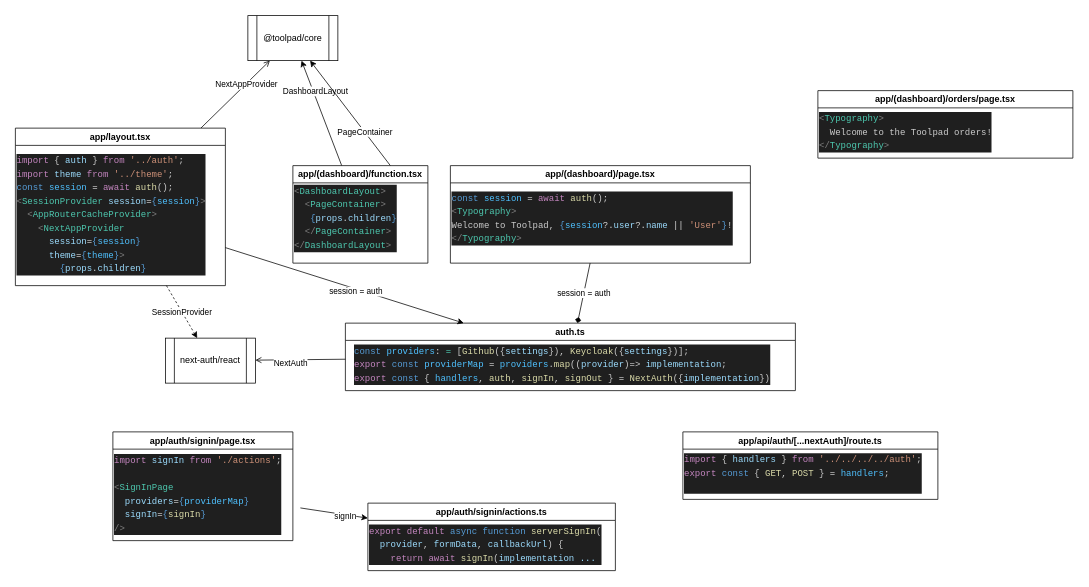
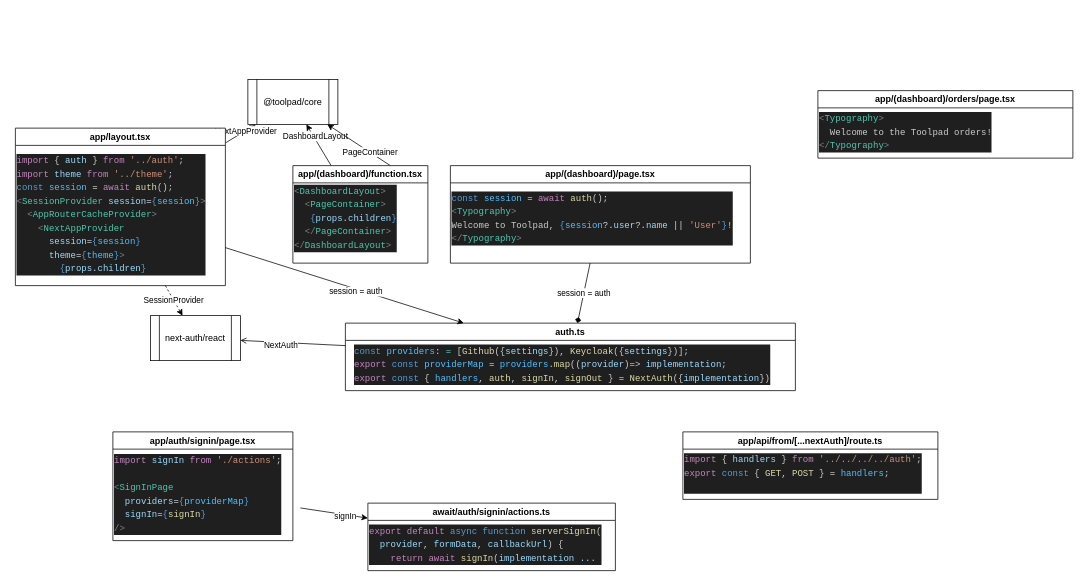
  <mxCell id="0" />
  <mxCell id="1" parent="0" />
  <mxCell id="2" value="SessionProvider" style="edgeStyle=none;html=1;dashed=1;" edge="1" parent="1" source="5" target="8"><mxGeometry relative="1" as="geometry" /></mxCell>
  <mxCell id="3" style="edgeStyle=none;html=1;endArrow=open;" edge="1" parent="1" source="5" target="7"><mxGeometry relative="1" as="geometry" /></mxCell>
  <mxCell id="4" value="NextAppProvider" style="edgeLabel;html=1;align=center;verticalAlign=middle;resizable=0;points=[];" vertex="1" connectable="0" parent="3"><mxGeometry x="0.309" relative="1" as="geometry"><mxPoint as="offset" /></mxGeometry></mxCell>
  <mxCell id="5" value="app/layout.tsx" style="swimlane;whiteSpace=wrap;html=1;" vertex="1" parent="1"><mxGeometry x="20" y="170" width="280" height="210" as="geometry" /></mxCell>
  <mxCell id="6" value="&lt;div style=&quot;color: rgb(204, 204, 204); background-color: rgb(31, 31, 31); font-family: Menlo, Monaco, &amp;quot;Courier New&amp;quot;, monospace; line-height: 18px;&quot;&gt;&lt;div&gt;&lt;div style=&quot;line-height: 18px;&quot;&gt;&lt;div&gt;&lt;span style=&quot;color: #c586c0;&quot;&gt;import&lt;/span&gt; { &lt;span style=&quot;color: #9cdcfe;&quot;&gt;auth&lt;/span&gt; } &lt;span style=&quot;color: #c586c0;&quot;&gt;from&lt;/span&gt; &lt;span style=&quot;color: #ce9178;&quot;&gt;'../auth'&lt;/span&gt;;&lt;/div&gt;&lt;div&gt;&lt;span style=&quot;color: #c586c0;&quot;&gt;import&lt;/span&gt; &lt;span style=&quot;color: #9cdcfe;&quot;&gt;theme&lt;/span&gt; &lt;span style=&quot;color: #c586c0;&quot;&gt;from&lt;/span&gt; &lt;span style=&quot;color: #ce9178;&quot;&gt;'../theme'&lt;/span&gt;;&lt;/div&gt;&lt;/div&gt;&lt;span style=&quot;color: rgb(86, 156, 214);&quot;&gt;const&lt;/span&gt;&lt;span style=&quot;&quot;&gt; &lt;/span&gt;&lt;span style=&quot;color: rgb(79, 193, 255);&quot;&gt;session&lt;/span&gt;&lt;span style=&quot;&quot;&gt; &lt;/span&gt;&lt;span style=&quot;color: rgb(212, 212, 212);&quot;&gt;=&lt;/span&gt;&lt;span style=&quot;&quot;&gt; &lt;/span&gt;&lt;span style=&quot;color: rgb(197, 134, 192);&quot;&gt;await&lt;/span&gt;&lt;span style=&quot;&quot;&gt; &lt;/span&gt;&lt;span style=&quot;color: rgb(220, 220, 170);&quot;&gt;auth&lt;/span&gt;&lt;span style=&quot;&quot;&gt;();&lt;br&gt;&lt;/span&gt;&lt;span style=&quot;color: #808080;&quot;&gt;&amp;lt;&lt;/span&gt;&lt;span style=&quot;color: #4ec9b0;&quot;&gt;SessionProvider&lt;/span&gt; &lt;span style=&quot;color: #9cdcfe;&quot;&gt;session&lt;/span&gt;&lt;span style=&quot;color: #d4d4d4;&quot;&gt;=&lt;/span&gt;&lt;span style=&quot;color: #569cd6;&quot;&gt;{&lt;/span&gt;&lt;span style=&quot;color: #4fc1ff;&quot;&gt;session&lt;/span&gt;&lt;span style=&quot;color: #569cd6;&quot;&gt;}&lt;/span&gt;&lt;span style=&quot;color: #808080;&quot;&gt;&amp;gt;&lt;/span&gt;&lt;/div&gt;&lt;div&gt;          &lt;span style=&quot;color: #808080;&quot;&gt;&amp;nbsp; &amp;lt;&lt;/span&gt;&lt;span style=&quot;color: #4ec9b0;&quot;&gt;AppRouterCacheProvider&lt;/span&gt;&lt;span style=&quot;color: #808080;&quot;&gt;&amp;gt;&lt;/span&gt;&lt;/div&gt;&lt;div&gt;          &lt;/div&gt;&lt;div&gt;            &lt;span style=&quot;color: #808080;&quot;&gt;&amp;nbsp; &amp;nbsp; &amp;lt;&lt;/span&gt;&lt;span style=&quot;color: #4ec9b0;&quot;&gt;NextAppProvider&lt;/span&gt;&lt;/div&gt;&lt;div&gt;              &lt;span style=&quot;color: #9cdcfe;&quot;&gt;&amp;nbsp; &amp;nbsp; &amp;nbsp; session&lt;/span&gt;&lt;span style=&quot;color: #d4d4d4;&quot;&gt;=&lt;/span&gt;&lt;span style=&quot;color: #569cd6;&quot;&gt;{&lt;/span&gt;&lt;span style=&quot;color: #4fc1ff;&quot;&gt;session&lt;/span&gt;&lt;span style=&quot;color: #569cd6;&quot;&gt;}&lt;/span&gt;&lt;/div&gt;&lt;div&gt;&lt;span style=&quot;color: #9cdcfe;&quot;&gt;&amp;nbsp; &amp;nbsp; &amp;nbsp; theme&lt;/span&gt;&lt;span style=&quot;color: #d4d4d4;&quot;&gt;=&lt;/span&gt;&lt;span style=&quot;color: #569cd6;&quot;&gt;{&lt;/span&gt;&lt;span style=&quot;color: #4fc1ff;&quot;&gt;theme&lt;/span&gt;&lt;span style=&quot;color: #569cd6;&quot;&gt;}&lt;/span&gt;&lt;span style=&quot;color: rgb(128, 128, 128);&quot;&gt;&amp;gt;&lt;br&gt;&amp;nbsp; &amp;nbsp; &amp;nbsp; &amp;nbsp;&amp;nbsp;&lt;/span&gt;&lt;span style=&quot;color: rgb(86, 156, 214);&quot;&gt;{&lt;/span&gt;&lt;span style=&quot;color: rgb(156, 220, 254);&quot;&gt;props&lt;/span&gt;&lt;span style=&quot;color: rgb(212, 212, 212);&quot;&gt;.&lt;/span&gt;&lt;span style=&quot;color: rgb(156, 220, 254);&quot;&gt;children&lt;/span&gt;&lt;span style=&quot;color: rgb(86, 156, 214);&quot;&gt;}&lt;/span&gt;&lt;/div&gt;&lt;/div&gt;" style="text;html=1;align=left;verticalAlign=middle;resizable=0;points=[];autosize=1;strokeColor=none;fillColor=none;" vertex="1" parent="5"><mxGeometry y="25" width="280" height="180" as="geometry" /></mxCell>
- <mxCell id="7" value="@toolpad/core" style="shape=process;whiteSpace=wrap;html=1;backgroundOutline=1;" vertex="1" parent="1"><mxGeometry x="330" y="20" width="120" height="60" as="geometry" /></mxCell>
- <mxCell id="8" value="next-auth/react" style="shape=process;whiteSpace=wrap;html=1;backgroundOutline=1;" vertex="1" parent="1"><mxGeometry x="220" y="450" width="120" height="60" as="geometry" /></mxCell>
+ <mxCell id="7" value="@toolpad/core" style="shape=process;whiteSpace=wrap;html=1;backgroundOutline=1;" vertex="1" parent="1"><mxGeometry x="330" y="105" width="120" height="60" as="geometry" /></mxCell>
+ <mxCell id="8" value="next-auth/react" style="shape=process;whiteSpace=wrap;html=1;backgroundOutline=1;" vertex="1" parent="1"><mxGeometry x="200" y="420" width="120" height="60" as="geometry" /></mxCell>
  <mxCell id="9" style="edgeStyle=none;html=1;" edge="1" parent="1" source="13" target="7"><mxGeometry relative="1" as="geometry" /></mxCell>
  <mxCell id="10" value="DashboardLayout" style="edgeLabel;html=1;align=center;verticalAlign=middle;resizable=0;points=[];" vertex="1" connectable="0" parent="9"><mxGeometry x="0.418" y="-2" relative="1" as="geometry"><mxPoint as="offset" /></mxGeometry></mxCell>
  <mxCell id="11" style="edgeStyle=none;html=1;" edge="1" parent="1" source="13" target="7"><mxGeometry relative="1" as="geometry"><Array as="points"><mxPoint x="520" y="220" /></Array></mxGeometry></mxCell>
  <mxCell id="12" value="PageContainer" style="edgeLabel;html=1;align=center;verticalAlign=middle;resizable=0;points=[];" vertex="1" connectable="0" parent="11"><mxGeometry x="-0.353" relative="1" as="geometry"><mxPoint as="offset" /></mxGeometry></mxCell>
  <mxCell id="13" value="app/(dashboard)/function.tsx" style="swimlane;whiteSpace=wrap;html=1;" vertex="1" parent="1"><mxGeometry x="390" y="220" width="180" height="130" as="geometry" /></mxCell>
  <mxCell id="14" value="&lt;div style=&quot;color: rgb(204, 204, 204); background-color: rgb(31, 31, 31); font-family: Menlo, Monaco, &amp;quot;Courier New&amp;quot;, monospace; line-height: 18px;&quot;&gt;&lt;div style=&quot;line-height: 18px;&quot;&gt;&lt;div style=&quot;line-height: 18px;&quot;&gt;&lt;div&gt;&lt;span style=&quot;color: #808080;&quot;&gt;&amp;lt;&lt;/span&gt;&lt;span style=&quot;color: #4ec9b0;&quot;&gt;DashboardLayout&lt;/span&gt;&lt;span style=&quot;color: #808080;&quot;&gt;&amp;gt;&lt;/span&gt;&lt;/div&gt;&lt;div&gt;&lt;span style=&quot;color: #808080;&quot;&gt;&amp;nbsp; &amp;lt;&lt;/span&gt;&lt;span style=&quot;color: #4ec9b0;&quot;&gt;PageContainer&lt;/span&gt;&lt;span style=&quot;color: #808080;&quot;&gt;&amp;gt;&lt;br&gt;&lt;/span&gt;&lt;span style=&quot;color: #569cd6;&quot;&gt;&amp;nbsp; &amp;nbsp;{&lt;/span&gt;&lt;span style=&quot;color: #9cdcfe;&quot;&gt;props&lt;/span&gt;&lt;span style=&quot;color: #d4d4d4;&quot;&gt;.&lt;/span&gt;&lt;span style=&quot;color: #9cdcfe;&quot;&gt;children&lt;/span&gt;&lt;span style=&quot;color: #569cd6;&quot;&gt;}&lt;br&gt;&lt;/span&gt;&lt;span style=&quot;color: #808080;&quot;&gt;&amp;nbsp; &amp;lt;/&lt;/span&gt;&lt;span style=&quot;color: #4ec9b0;&quot;&gt;PageContainer&lt;/span&gt;&lt;span style=&quot;color: #808080;&quot;&gt;&amp;gt;&lt;/span&gt;&lt;/div&gt;&lt;div&gt;    &lt;span style=&quot;color: #808080;&quot;&gt;&amp;lt;/&lt;/span&gt;&lt;span style=&quot;color: #4ec9b0;&quot;&gt;DashboardLayout&lt;/span&gt;&lt;span style=&quot;color: #808080;&quot;&gt;&amp;gt;&lt;/span&gt;&lt;/div&gt;&lt;/div&gt;&lt;/div&gt;&lt;/div&gt;" style="text;html=1;align=left;verticalAlign=middle;resizable=0;points=[];autosize=1;strokeColor=none;fillColor=none;" vertex="1" parent="13"><mxGeometry y="20" width="160" height="100" as="geometry" /></mxCell>
  <mxCell id="15" value="session = auth" style="edgeStyle=none;html=1;endArrow=diamond;" edge="1" parent="1" source="16" target="20"><mxGeometry relative="1" as="geometry" /></mxCell>
  <mxCell id="16" value="app/(dashboard)/page.tsx" style="swimlane;whiteSpace=wrap;html=1;" vertex="1" parent="1"><mxGeometry x="600" y="220" width="400" height="130" as="geometry" /></mxCell>
  <mxCell id="17" value="&lt;div style=&quot;color: rgb(204, 204, 204); background-color: rgb(31, 31, 31); font-family: Menlo, Monaco, &amp;quot;Courier New&amp;quot;, monospace; line-height: 18px;&quot;&gt;&lt;div style=&quot;line-height: 18px;&quot;&gt;&lt;div style=&quot;line-height: 18px;&quot;&gt;&lt;div style=&quot;line-height: 18px;&quot;&gt;&lt;div&gt;&lt;span style=&quot;color: #569cd6;&quot;&gt;const&lt;/span&gt; &lt;span style=&quot;color: #4fc1ff;&quot;&gt;session&lt;/span&gt; &lt;span style=&quot;color: #d4d4d4;&quot;&gt;=&lt;/span&gt; &lt;span style=&quot;color: #c586c0;&quot;&gt;await&lt;/span&gt; &lt;span style=&quot;color: #dcdcaa;&quot;&gt;auth&lt;/span&gt;();&lt;/div&gt;&lt;div&gt;      &lt;span style=&quot;color: #808080;&quot;&gt;&amp;lt;&lt;/span&gt;&lt;span style=&quot;color: #4ec9b0;&quot;&gt;Typography&lt;/span&gt;&lt;span style=&quot;color: #808080;&quot;&gt;&amp;gt;&lt;/span&gt;&lt;/div&gt;&lt;div&gt;        Welcome to Toolpad, &lt;span style=&quot;color: #569cd6;&quot;&gt;{&lt;/span&gt;&lt;span style=&quot;color: #4fc1ff;&quot;&gt;session&lt;/span&gt;&lt;span style=&quot;color: #d4d4d4;&quot;&gt;?.&lt;/span&gt;&lt;span style=&quot;color: #9cdcfe;&quot;&gt;user&lt;/span&gt;&lt;span style=&quot;color: #d4d4d4;&quot;&gt;?.&lt;/span&gt;&lt;span style=&quot;color: #9cdcfe;&quot;&gt;name&lt;/span&gt;&lt;span style=&quot;color: #d4d4d4;&quot;&gt; || &lt;/span&gt;&lt;span style=&quot;color: #ce9178;&quot;&gt;'User'&lt;/span&gt;&lt;span style=&quot;color: #569cd6;&quot;&gt;}&lt;/span&gt;!&lt;/div&gt;&lt;div&gt;      &lt;span style=&quot;color: #808080;&quot;&gt;&amp;lt;/&lt;/span&gt;&lt;span style=&quot;color: #4ec9b0;&quot;&gt;Typography&lt;/span&gt;&lt;span style=&quot;color: #808080;&quot;&gt;&amp;gt;&lt;/span&gt;&lt;/div&gt;&lt;/div&gt;&lt;/div&gt;&lt;/div&gt;&lt;/div&gt;" style="text;html=1;align=left;verticalAlign=middle;resizable=0;points=[];autosize=1;strokeColor=none;fillColor=none;" vertex="1" parent="16"><mxGeometry y="25" width="400" height="90" as="geometry" /></mxCell>
  <mxCell id="18" style="edgeStyle=none;html=1;endArrow=open;" edge="1" parent="1" source="20" target="8"><mxGeometry relative="1" as="geometry" /></mxCell>
  <mxCell id="19" value="NextAuth" style="edgeLabel;html=1;align=center;verticalAlign=middle;resizable=0;points=[];" vertex="1" connectable="0" parent="18"><mxGeometry x="0.234" y="4" relative="1" as="geometry"><mxPoint as="offset" /></mxGeometry></mxCell>
  <mxCell id="20" value="auth.ts" style="swimlane;whiteSpace=wrap;html=1;" vertex="1" parent="1"><mxGeometry x="460" y="430" width="600" height="90" as="geometry" /></mxCell>
  <mxCell id="21" value="&lt;div style=&quot;background-color: rgb(31, 31, 31); font-family: Menlo, Monaco, &amp;quot;Courier New&amp;quot;, monospace; line-height: 18px;&quot;&gt;&lt;div style=&quot;line-height: 18px;&quot;&gt;&lt;div style=&quot;line-height: 18px;&quot;&gt;&lt;div style=&quot;line-height: 18px;&quot;&gt;&lt;div style=&quot;line-height: 18px;&quot;&gt;&lt;div style=&quot;&quot;&gt;&lt;span style=&quot;color: rgb(86, 156, 214);&quot;&gt;const&lt;/span&gt; &lt;span style=&quot;color: rgb(79, 193, 255);&quot;&gt;providers&lt;/span&gt;&lt;span style=&quot;color: rgb(212, 212, 212);&quot;&gt;:&lt;/span&gt;&lt;font color=&quot;#cccccc&quot;&gt;&amp;nbsp;&lt;/font&gt;&lt;font color=&quot;#4ec9b0&quot;&gt;=&lt;/font&gt;&lt;font color=&quot;#cccccc&quot;&gt;&amp;nbsp;[&lt;/font&gt;&lt;span style=&quot;color: rgb(220, 220, 170);&quot;&gt;Github&lt;/span&gt;&lt;span style=&quot;color: rgb(204, 204, 204);&quot;&gt;({&lt;/span&gt;&lt;span style=&quot;color: rgb(156, 220, 254);&quot;&gt;settings&lt;/span&gt;&lt;span style=&quot;color: rgb(204, 204, 204);&quot;&gt;}),&amp;nbsp;&lt;/span&gt;&lt;span style=&quot;color: rgb(220, 220, 170);&quot;&gt;Keycloak&lt;/span&gt;&lt;span style=&quot;color: rgb(204, 204, 204);&quot;&gt;({&lt;/span&gt;&lt;span style=&quot;color: rgb(156, 220, 254);&quot;&gt;settings&lt;/span&gt;&lt;span style=&quot;color: rgb(204, 204, 204);&quot;&gt;})&lt;/span&gt;&lt;span style=&quot;color: rgb(204, 204, 204);&quot;&gt;];&lt;br&gt;&lt;/span&gt;&lt;div style=&quot;color: rgb(204, 204, 204); line-height: 18px;&quot;&gt;&lt;span style=&quot;color: rgb(197, 134, 192);&quot;&gt;export&lt;/span&gt;&lt;span style=&quot;&quot;&gt; &lt;/span&gt;&lt;span style=&quot;color: rgb(86, 156, 214);&quot;&gt;const&lt;/span&gt;&lt;span style=&quot;&quot;&gt; &lt;/span&gt;&lt;span style=&quot;color: rgb(79, 193, 255);&quot;&gt;providerMap&lt;/span&gt;&lt;span style=&quot;&quot;&gt; &lt;/span&gt;&lt;span style=&quot;color: rgb(212, 212, 212);&quot;&gt;=&lt;/span&gt;&lt;span style=&quot;&quot;&gt; &lt;/span&gt;&lt;span style=&quot;color: rgb(79, 193, 255);&quot;&gt;providers&lt;/span&gt;&lt;span style=&quot;&quot;&gt;.&lt;/span&gt;&lt;span style=&quot;color: rgb(220, 220, 170);&quot;&gt;map&lt;/span&gt;&lt;span style=&quot;&quot;&gt;((&lt;/span&gt;&lt;span style=&quot;color: rgb(156, 220, 254);&quot;&gt;provider&lt;/span&gt;&lt;span style=&quot;&quot;&gt;)=&amp;gt;&lt;/span&gt;&lt;span style=&quot;color: rgb(156, 220, 254);&quot;&gt;&amp;nbsp;implementation&lt;/span&gt;;&lt;span style=&quot;&quot;&gt;&lt;br&gt;&lt;/span&gt;&lt;span style=&quot;color: #c586c0;&quot;&gt;export&lt;/span&gt; &lt;span style=&quot;color: #569cd6;&quot;&gt;const&lt;/span&gt; { &lt;span style=&quot;color: #4fc1ff;&quot;&gt;handlers&lt;/span&gt;, &lt;span style=&quot;color: #dcdcaa;&quot;&gt;auth&lt;/span&gt;, &lt;span style=&quot;color: #dcdcaa;&quot;&gt;signIn&lt;/span&gt;, &lt;span style=&quot;color: #dcdcaa;&quot;&gt;signOut&lt;/span&gt; } &lt;span style=&quot;color: #d4d4d4;&quot;&gt;=&lt;/span&gt; &lt;span style=&quot;color: #dcdcaa;&quot;&gt;NextAuth&lt;/span&gt;({&lt;span style=&quot;color: rgb(156, 220, 254);&quot;&gt;implementation&lt;/span&gt;})&lt;/div&gt;&lt;/div&gt;&lt;/div&gt;&lt;/div&gt;&lt;/div&gt;&lt;/div&gt;&lt;/div&gt;" style="text;html=1;align=left;verticalAlign=middle;resizable=0;points=[];autosize=1;strokeColor=none;fillColor=none;" vertex="1" parent="20"><mxGeometry x="10" y="20" width="580" height="70" as="geometry" /></mxCell>
  <mxCell id="22" style="edgeStyle=none;html=1;" edge="1" parent="1" source="6" target="20"><mxGeometry relative="1" as="geometry" /></mxCell>
  <mxCell id="23" value="session = auth" style="edgeLabel;html=1;align=center;verticalAlign=middle;resizable=0;points=[];" vertex="1" connectable="0" parent="22"><mxGeometry x="0.099" y="-2" relative="1" as="geometry"><mxPoint y="1" as="offset" /></mxGeometry></mxCell>
  <mxCell id="24" value="app/auth/signin/page.tsx" style="swimlane;whiteSpace=wrap;html=1;" vertex="1" parent="1"><mxGeometry x="150" y="575" width="240" height="145" as="geometry" /></mxCell>
  <mxCell id="25" value="&lt;div style=&quot;color: rgb(204, 204, 204); background-color: rgb(31, 31, 31); font-family: Menlo, Monaco, &amp;quot;Courier New&amp;quot;, monospace; line-height: 18px;&quot;&gt;&lt;div style=&quot;line-height: 18px;&quot;&gt;&lt;div style=&quot;line-height: 18px;&quot;&gt;&lt;div&gt;&lt;span style=&quot;color: rgb(197, 134, 192);&quot;&gt;import&lt;/span&gt;&lt;span style=&quot;&quot;&gt; &lt;/span&gt;&lt;span style=&quot;color: rgb(156, 220, 254);&quot;&gt;signIn&lt;/span&gt;&lt;span style=&quot;&quot;&gt; &lt;/span&gt;&lt;span style=&quot;color: rgb(197, 134, 192);&quot;&gt;from&lt;/span&gt;&lt;span style=&quot;&quot;&gt; &lt;/span&gt;&lt;span style=&quot;color: rgb(206, 145, 120);&quot;&gt;'./actions'&lt;/span&gt;&lt;span style=&quot;&quot;&gt;;&lt;br&gt;&lt;/span&gt;&lt;span style=&quot;color: #808080;&quot;&gt;&lt;br&gt;&lt;/span&gt;&lt;/div&gt;&lt;div&gt;&lt;span style=&quot;color: #808080;&quot;&gt;&amp;lt;&lt;/span&gt;&lt;span style=&quot;color: #4ec9b0;&quot;&gt;SignInPage&lt;/span&gt;&lt;/div&gt;&lt;div&gt;&lt;span style=&quot;color: #9cdcfe;&quot;&gt;&amp;nbsp; providers&lt;/span&gt;&lt;span style=&quot;color: #d4d4d4;&quot;&gt;=&lt;/span&gt;&lt;span style=&quot;color: #569cd6;&quot;&gt;{&lt;/span&gt;&lt;span style=&quot;color: #4fc1ff;&quot;&gt;providerMap&lt;/span&gt;&lt;span style=&quot;color: #569cd6;&quot;&gt;}&lt;/span&gt;&lt;/div&gt;&lt;div&gt;&lt;span style=&quot;color: #9cdcfe;&quot;&gt;&amp;nbsp; signIn&lt;/span&gt;&lt;span style=&quot;color: #d4d4d4;&quot;&gt;=&lt;/span&gt;&lt;span style=&quot;color: #569cd6;&quot;&gt;{&lt;/span&gt;&lt;span style=&quot;color: #dcdcaa;&quot;&gt;signIn&lt;/span&gt;&lt;span style=&quot;color: #569cd6;&quot;&gt;}&lt;/span&gt;&lt;/div&gt;&lt;div&gt;    &lt;span style=&quot;color: #808080;&quot;&gt;/&amp;gt;&lt;/span&gt;&lt;/div&gt;&lt;/div&gt;&lt;/div&gt;&lt;/div&gt;" style="text;html=1;align=left;verticalAlign=middle;resizable=0;points=[];autosize=1;strokeColor=none;fillColor=none;" vertex="1" parent="24"><mxGeometry y="22.5" width="250" height="120" as="geometry" /></mxCell>
- <mxCell id="26" value="app/auth/signin/actions.ts" style="swimlane;whiteSpace=wrap;html=1;" vertex="1" parent="1"><mxGeometry x="490" y="670" width="330" height="90" as="geometry" /></mxCell>
+ <mxCell id="26" value="await/auth/signin/actions.ts" style="swimlane;whiteSpace=wrap;html=1;" vertex="1" parent="1"><mxGeometry x="490" y="670" width="330" height="90" as="geometry" /></mxCell>
  <mxCell id="27" value="&lt;div style=&quot;color: rgb(204, 204, 204); background-color: rgb(31, 31, 31); font-family: Menlo, Monaco, &amp;quot;Courier New&amp;quot;, monospace; line-height: 18px;&quot;&gt;&lt;div style=&quot;line-height: 18px;&quot;&gt;&lt;div style=&quot;line-height: 18px;&quot;&gt;&lt;div style=&quot;line-height: 18px;&quot;&gt;&lt;div&gt;&lt;span style=&quot;color: #c586c0;&quot;&gt;export&lt;/span&gt; &lt;span style=&quot;color: #c586c0;&quot;&gt;default&lt;/span&gt; &lt;span style=&quot;color: #569cd6;&quot;&gt;async&lt;/span&gt; &lt;span style=&quot;color: #569cd6;&quot;&gt;function&lt;/span&gt; &lt;span style=&quot;color: #dcdcaa;&quot;&gt;serverSignIn&lt;/span&gt;(&lt;br&gt;&lt;span style=&quot;color: #9cdcfe;&quot;&gt;&amp;nbsp; provider&lt;/span&gt;, &lt;span style=&quot;color: #9cdcfe;&quot;&gt;formData&lt;/span&gt;, &lt;span style=&quot;color: #9cdcfe;&quot;&gt;callbackUrl&lt;/span&gt;) {&lt;/div&gt;&lt;div&gt;&lt;span style=&quot;color: #c586c0;&quot;&gt;&amp;nbsp; &amp;nbsp; return&lt;/span&gt; &lt;span style=&quot;color: #c586c0;&quot;&gt;await&lt;/span&gt; &lt;span style=&quot;color: #dcdcaa;&quot;&gt;signIn&lt;/span&gt;(&lt;span style=&quot;color: rgb(156, 220, 254);&quot;&gt;implementation ...&lt;/span&gt;&lt;/div&gt;&lt;/div&gt;&lt;/div&gt;&lt;/div&gt;&lt;/div&gt;" style="text;html=1;align=left;verticalAlign=middle;resizable=0;points=[];autosize=1;strokeColor=none;fillColor=none;" vertex="1" parent="26"><mxGeometry y="20" width="330" height="70" as="geometry" /></mxCell>
  <mxCell id="28" style="edgeStyle=none;html=1;" edge="1" parent="1" source="25" target="26"><mxGeometry relative="1" as="geometry" /></mxCell>
  <mxCell id="29" value="signIn" style="edgeLabel;html=1;align=center;verticalAlign=middle;resizable=0;points=[];" vertex="1" connectable="0" parent="28"><mxGeometry x="0.313" y="-1" relative="1" as="geometry"><mxPoint as="offset" /></mxGeometry></mxCell>
- <mxCell id="30" value="app/api/auth/[...nextAuth]/route.ts" style="swimlane;whiteSpace=wrap;html=1;" vertex="1" parent="1"><mxGeometry x="910" y="575" width="340" height="90" as="geometry" /></mxCell>
+ <mxCell id="30" value="app/api/from/[...nextAuth]/route.ts" style="swimlane;whiteSpace=wrap;html=1;" vertex="1" parent="1"><mxGeometry x="910" y="575" width="340" height="90" as="geometry" /></mxCell>
  <mxCell id="31" value="&lt;div style=&quot;color: rgb(204, 204, 204); background-color: rgb(31, 31, 31); font-family: Menlo, Monaco, &amp;quot;Courier New&amp;quot;, monospace; line-height: 18px;&quot;&gt;&lt;div style=&quot;line-height: 18px;&quot;&gt;&lt;div style=&quot;line-height: 18px;&quot;&gt;&lt;div style=&quot;line-height: 18px;&quot;&gt;&lt;div style=&quot;line-height: 18px;&quot;&gt;&lt;div&gt;&lt;span style=&quot;color: #c586c0;&quot;&gt;import&lt;/span&gt; { &lt;span style=&quot;color: #9cdcfe;&quot;&gt;handlers&lt;/span&gt; } &lt;span style=&quot;color: #c586c0;&quot;&gt;from&lt;/span&gt; &lt;span style=&quot;color: #ce9178;&quot;&gt;'../../../../auth'&lt;/span&gt;;&lt;/div&gt;&lt;div&gt;&lt;span style=&quot;color: #c586c0;&quot;&gt;export&lt;/span&gt; &lt;span style=&quot;color: #569cd6;&quot;&gt;const&lt;/span&gt; { &lt;span style=&quot;color: #dcdcaa;&quot;&gt;GET&lt;/span&gt;, &lt;span style=&quot;color: #dcdcaa;&quot;&gt;POST&lt;/span&gt; } &lt;span style=&quot;color: #d4d4d4;&quot;&gt;=&lt;/span&gt; &lt;span style=&quot;color: #4fc1ff;&quot;&gt;handlers&lt;/span&gt;;&lt;/div&gt;&lt;br&gt;&lt;/div&gt;&lt;/div&gt;&lt;/div&gt;&lt;/div&gt;&lt;/div&gt;" style="text;html=1;align=left;verticalAlign=middle;resizable=0;points=[];autosize=1;strokeColor=none;fillColor=none;" vertex="1" parent="30"><mxGeometry y="20" width="340" height="70" as="geometry" /></mxCell>
  <mxCell id="32" value="app/(dashboard)/orders/page.tsx" style="swimlane;whiteSpace=wrap;html=1;" vertex="1" parent="1"><mxGeometry x="1090" y="120" width="340" height="90" as="geometry" /></mxCell>
  <mxCell id="33" value="&lt;div style=&quot;color: rgb(204, 204, 204); background-color: rgb(31, 31, 31); font-family: Menlo, Monaco, &amp;quot;Courier New&amp;quot;, monospace; line-height: 18px;&quot;&gt;&lt;div style=&quot;line-height: 18px;&quot;&gt;&lt;div style=&quot;line-height: 18px;&quot;&gt;&lt;div style=&quot;line-height: 18px;&quot;&gt;&lt;div style=&quot;line-height: 18px;&quot;&gt;&lt;div&gt;&lt;div style=&quot;line-height: 18px;&quot;&gt;&lt;div&gt;&lt;span style=&quot;color: #808080;&quot;&gt;&amp;lt;&lt;/span&gt;&lt;span style=&quot;color: #4ec9b0;&quot;&gt;Typography&lt;/span&gt;&lt;span style=&quot;color: #808080;&quot;&gt;&amp;gt;&lt;/span&gt;&lt;/div&gt;&lt;div&gt;&amp;nbsp; Welcome to the Toolpad orders!&lt;/div&gt;&lt;div&gt;    &lt;span style=&quot;color: #808080;&quot;&gt;&amp;lt;/&lt;/span&gt;&lt;span style=&quot;color: #4ec9b0;&quot;&gt;Typography&lt;/span&gt;&lt;span style=&quot;color: #808080;&quot;&gt;&amp;gt;&lt;/span&gt;&lt;/div&gt;&lt;/div&gt;&lt;/div&gt;&lt;/div&gt;&lt;/div&gt;&lt;/div&gt;&lt;/div&gt;&lt;/div&gt;" style="text;html=1;align=left;verticalAlign=middle;resizable=0;points=[];autosize=1;strokeColor=none;fillColor=none;" vertex="1" parent="32"><mxGeometry y="20" width="250" height="70" as="geometry" /></mxCell>
